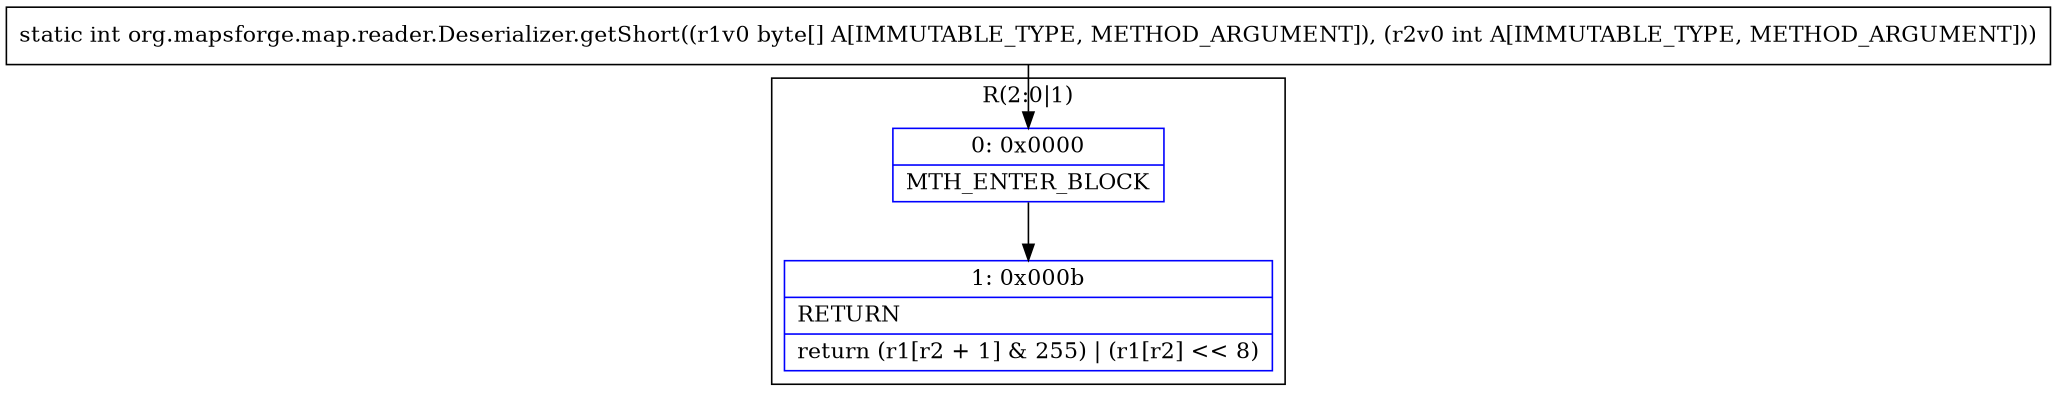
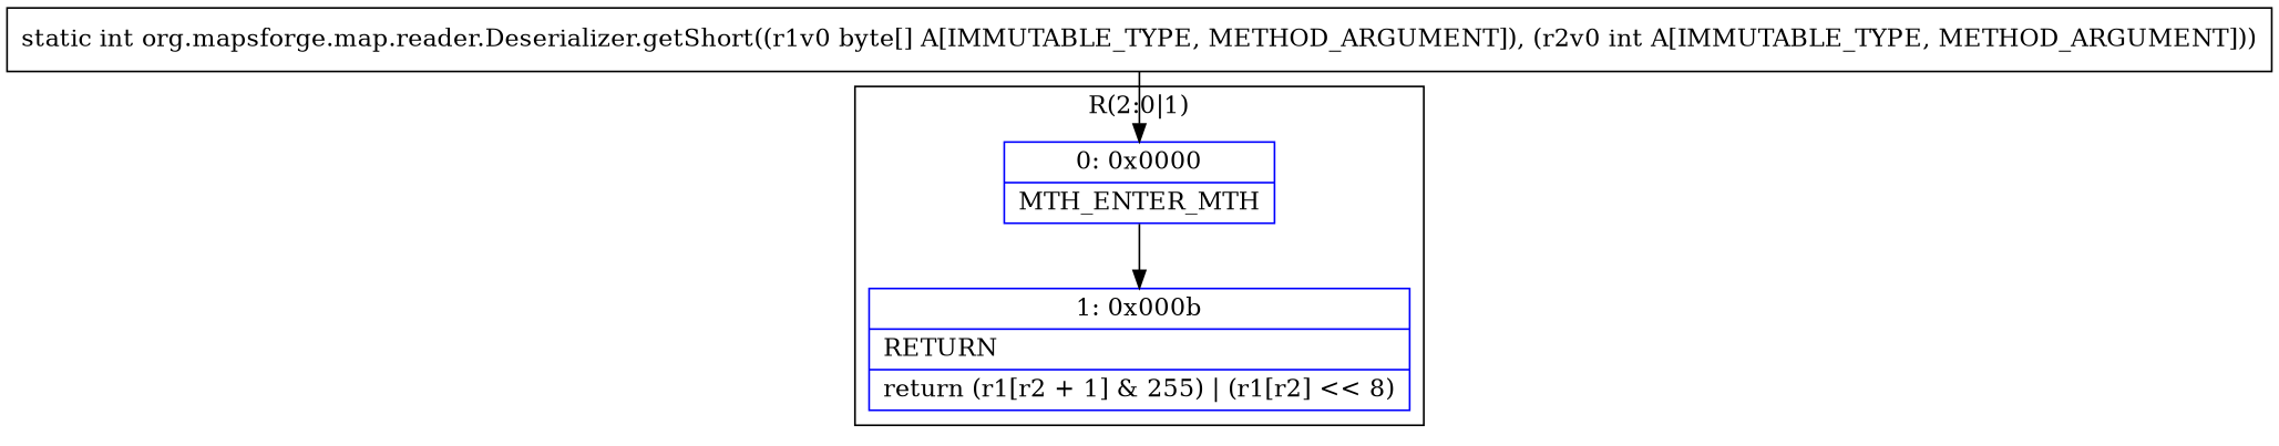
  digraph {
    node [color=blue shape=record]
-   n1 [label="{0\:\ 0x0000|MTH_ENTER_BLOCK\l}"]
+   n1 [label="{0\:\ 0x0000|MTH_ENTER_MTH\l}"]
    n2 [label="{1\:\ 0x000b|RETURN\l|return (r1[r2 + 1] & 255) \| (r1[r2] \<\< 8)\l}"]
    n3 [label="{static int org.mapsforge.map.reader.Deserializer.getShort((r1v0 byte[] A[IMMUTABLE_TYPE, METHOD_ARGUMENT]), (r2v0 int A[IMMUTABLE_TYPE, METHOD_ARGUMENT])) }" color=""]
    subgraph cluster_1 {
      label="R(2:0|1)"
      n1
      n2
    }
    n1 -> n2
    n3 -> n1
  }
